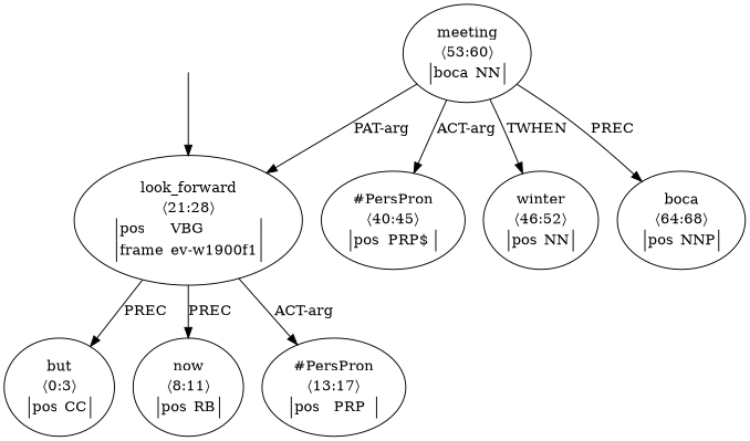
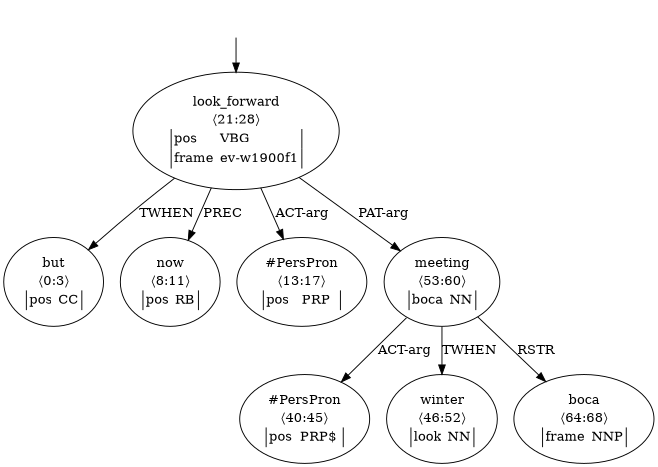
  digraph {
    top [style=invis]
    n2 [label=<<table align="center" border="0" cellspacing="0"><tr><td colspan="2">look_forward</td></tr><tr><td colspan="2">〈21:28〉</td></tr><tr><td sides="l" border="1" align="left">pos</td><td sides="r" border="1" align="left">VBG</td></tr><tr><td sides="l" border="1" align="left">frame</td><td sides="r" border="1" align="left">ev-w1900f1</td></tr></table>>]
    n3 [label=<<table align="center" border="0" cellspacing="0"><tr><td colspan="2">but</td></tr><tr><td colspan="2">〈0:3〉</td></tr><tr><td sides="l" border="1" align="left">pos</td><td sides="r" border="1" align="left">CC</td></tr></table>>]
    n4 [label=<<table align="center" border="0" cellspacing="0"><tr><td colspan="2">now</td></tr><tr><td colspan="2">〈8:11〉</td></tr><tr><td sides="l" border="1" align="left">pos</td><td sides="r" border="1" align="left">RB</td></tr></table>>]
    n5 [label=<<table align="center" border="0" cellspacing="0"><tr><td colspan="2">#PersPron</td></tr><tr><td colspan="2">〈13:17〉</td></tr><tr><td sides="l" border="1" align="left">pos</td><td sides="r" border="1" align="left">PRP</td></tr></table>>]
    n6 [label=<<table align="center" border="0" cellspacing="0"><tr><td colspan="2">meeting</td></tr><tr><td colspan="2">〈53:60〉</td></tr><tr><td sides="l" border="1" align="left">boca</td><td sides="r" border="1" align="left">NN</td></tr></table>>]
    n7 [label=<<table align="center" border="0" cellspacing="0"><tr><td colspan="2">#PersPron</td></tr><tr><td colspan="2">〈40:45〉</td></tr><tr><td sides="l" border="1" align="left">pos</td><td sides="r" border="1" align="left">PRP$</td></tr></table>>]
-   n8 [label=<<table align="center" border="0" cellspacing="0"><tr><td colspan="2">winter</td></tr><tr><td colspan="2">〈46:52〉</td></tr><tr><td sides="l" border="1" align="left">pos</td><td sides="r" border="1" align="left">NN</td></tr></table>>]
-   n9 [label=<<table align="center" border="0" cellspacing="0"><tr><td colspan="2">boca</td></tr><tr><td colspan="2">〈64:68〉</td></tr><tr><td sides="l" border="1" align="left">pos</td><td sides="r" border="1" align="left">NNP</td></tr></table>>]
+   n8 [label=<<table align="center" border="0" cellspacing="0"><tr><td colspan="2">winter</td></tr><tr><td colspan="2">〈46:52〉</td></tr><tr><td sides="l" border="1" align="left">look</td><td sides="r" border="1" align="left">NN</td></tr></table>>]
+   n9 [label=<<table align="center" border="0" cellspacing="0"><tr><td colspan="2">boca</td></tr><tr><td colspan="2">〈64:68〉</td></tr><tr><td sides="l" border="1" align="left">frame</td><td sides="r" border="1" align="left">NNP</td></tr></table>>]
    top -> n2
-   n2 -> n3 [label=PREC]
+   n2 -> n3 [label=TWHEN]
    n2 -> n4 [label=PREC]
    n2 -> n5 [label="ACT-arg"]
-   n6 -> n2 [label="PAT-arg"]
+   n2 -> n6 [label="PAT-arg"]
    n6 -> n7 [label="ACT-arg"]
    n6 -> n8 [label=TWHEN]
-   n6 -> n9 [label=PREC]
+   n6 -> n9 [label=RSTR]
  }
